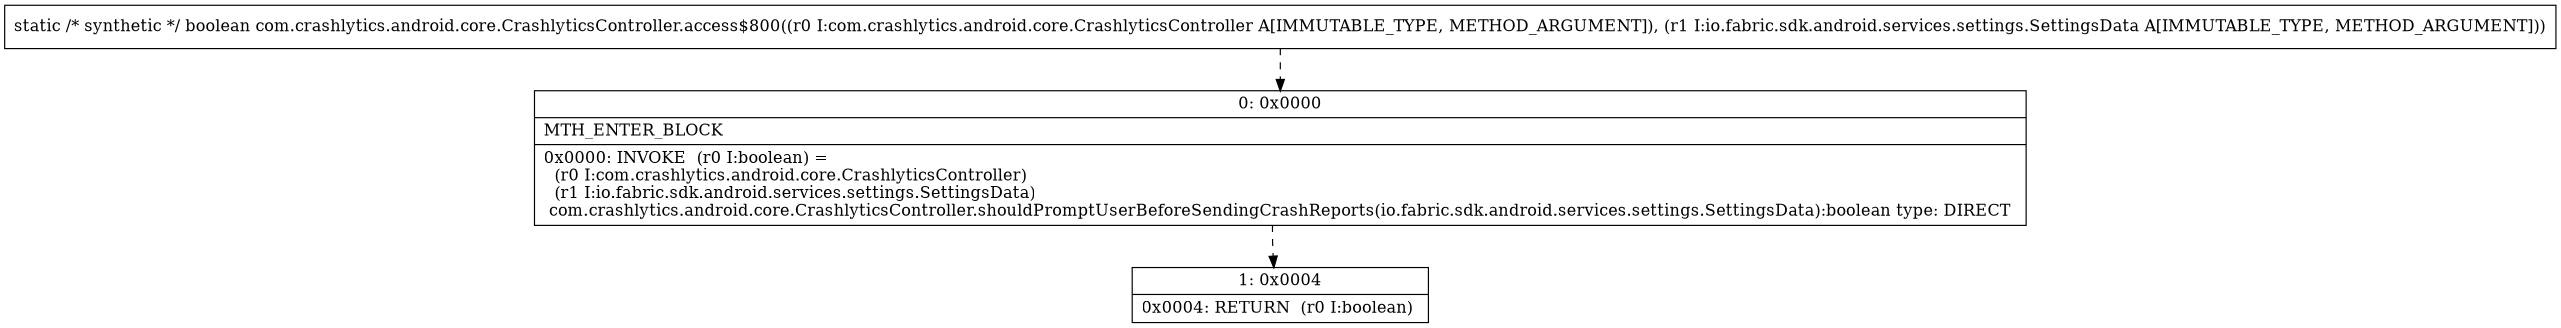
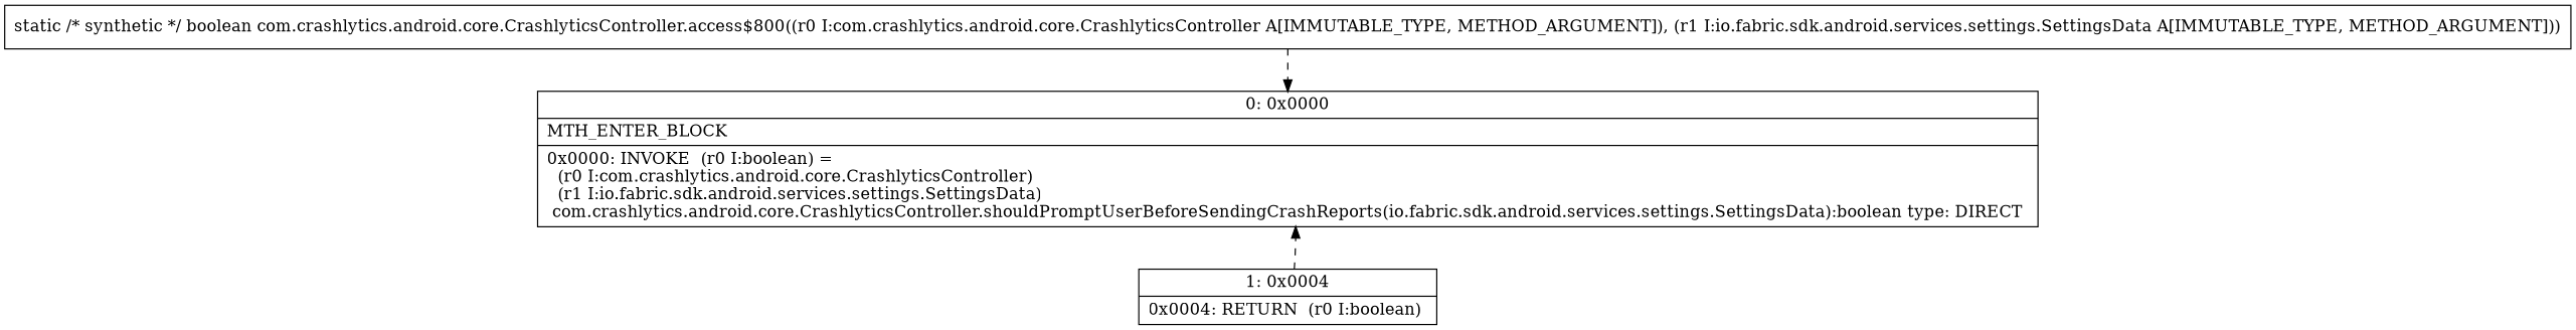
  digraph {
    node [shape=record]
    edge [style=dashed]
    n1 [label="{0\:\ 0x0000|MTH_ENTER_BLOCK\l|0x0000: INVOKE  (r0 I:boolean) = \l  (r0 I:com.crashlytics.android.core.CrashlyticsController)\l  (r1 I:io.fabric.sdk.android.services.settings.SettingsData)\l com.crashlytics.android.core.CrashlyticsController.shouldPromptUserBeforeSendingCrashReports(io.fabric.sdk.android.services.settings.SettingsData):boolean type: DIRECT \l}"]
    n2 [label="{1\:\ 0x0004|0x0004: RETURN  (r0 I:boolean) \l}"]
    n3 [label="{static \/* synthetic *\/ boolean com.crashlytics.android.core.CrashlyticsController.access$800((r0 I:com.crashlytics.android.core.CrashlyticsController A[IMMUTABLE_TYPE, METHOD_ARGUMENT]), (r1 I:io.fabric.sdk.android.services.settings.SettingsData A[IMMUTABLE_TYPE, METHOD_ARGUMENT])) }"]
-   n1 -> n2
+   n2 -> n1
    n3 -> n1
  }
